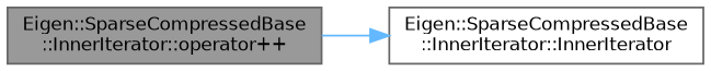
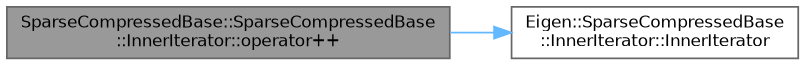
  digraph {
    rankdir=LR
    node [fontname=Helvetica fontsize=10 shape=box style=filled]
-   n1 [color=gray40 fillcolor=grey60 fontcolor=black height=0.2 label="Eigen::SparseCompressedBase\l::InnerIterator::operator++" width=0.4]
+   n1 [color=gray40 fillcolor=grey60 fontcolor=black height=0.2 label="SparseCompressedBase::SparseCompressedBase\l::InnerIterator::operator++" width=0.4]
    n2 [color=grey40 fillcolor=white height=0.2 label="Eigen::SparseCompressedBase\l::InnerIterator::InnerIterator" width=0.4]
    n1 -> n2 [color=steelblue1 fontname=Helvetica fontsize=10 labelfontname=Helvetica labelfontsize=10 style=solid]
  }
